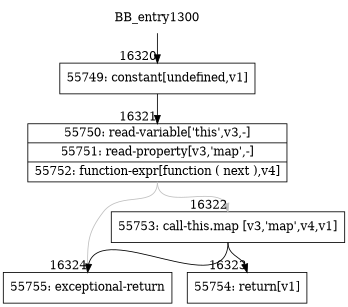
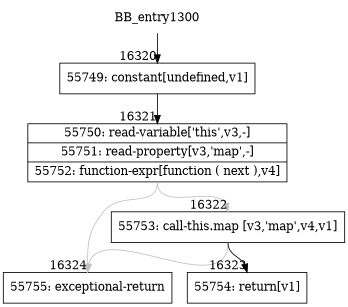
  digraph {
    rankdir=TD
    node [shape=record]
    edge [headport=n tailport=s]
    n1 [label=BB_entry1300 shape=none]
    n2 [label="{55749: constant[undefined,v1]}"]
    n3 [label="{55750: read-variable['this',v3,-]|55751: read-property[v3,'map',-]|55752: function-expr[function ( next ),v4]}"]
    n4 [label="{55753: call-this.map [v3,'map',v4,v1]}"]
    n5 [label="{55755: exceptional-return}"]
    n6 [label="{55754: return[v1]}"]
    n1 -> n2 [headlabel="    16320"]
    n2 -> n3 [headlabel="      16321"]
    n3 -> n4 [color=gray headlabel="      16322"]
    n3 -> n5 [color=gray headlabel="      16324"]
-   n4 -> n5 [color=black]
+   n4 -> n5 [color=gray]
    n4 -> n6 [headlabel="      16323"]
  }
